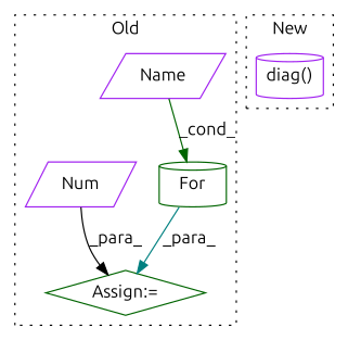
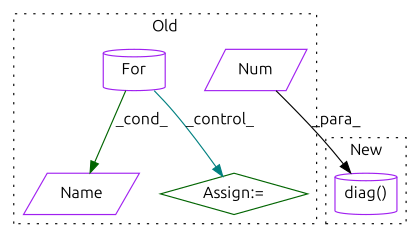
  digraph {
    fontname=Ubuntu
    node [color=purple fontname=Ubuntu l=3 shape=cylinder]
    edge [fontname=Ubuntu]
-   n1 [a=107 color=darkgreen l="4,14" label=For s="4325,4366"]
+   n1 [a=107 l="4,14" label=For s="4325,4366"]
    n2 [a=87 l=5 label=Name s=4329 shape=parallelogram]
    n3 [a=68 color=darkgreen label="Assign:=" s=4411 shape=diamond]
    n4 [a=76 label=Num s=4414 shape=parallelogram]
    n5 [a=75 l="17,1" label="diag()" s="3815,3833"]
    subgraph cluster_1 {
      label=Old
      style=dotted
      n1
      n2
      n3
      n4
    }
    subgraph cluster_2 {
      label=New
      style=dotted
      n5
    }
-   n1 -> n3 [color=teal label=_para_]
-   n2 -> n1 [color=darkgreen label=_cond_]
-   n4 -> n3 [color=black label=_para_]
+   n1 -> n3 [color=teal label=_control_]
+   n1 -> n2 [color=darkgreen label=_cond_]
+   n4 -> n5 [color=black label=_para_]
  }
